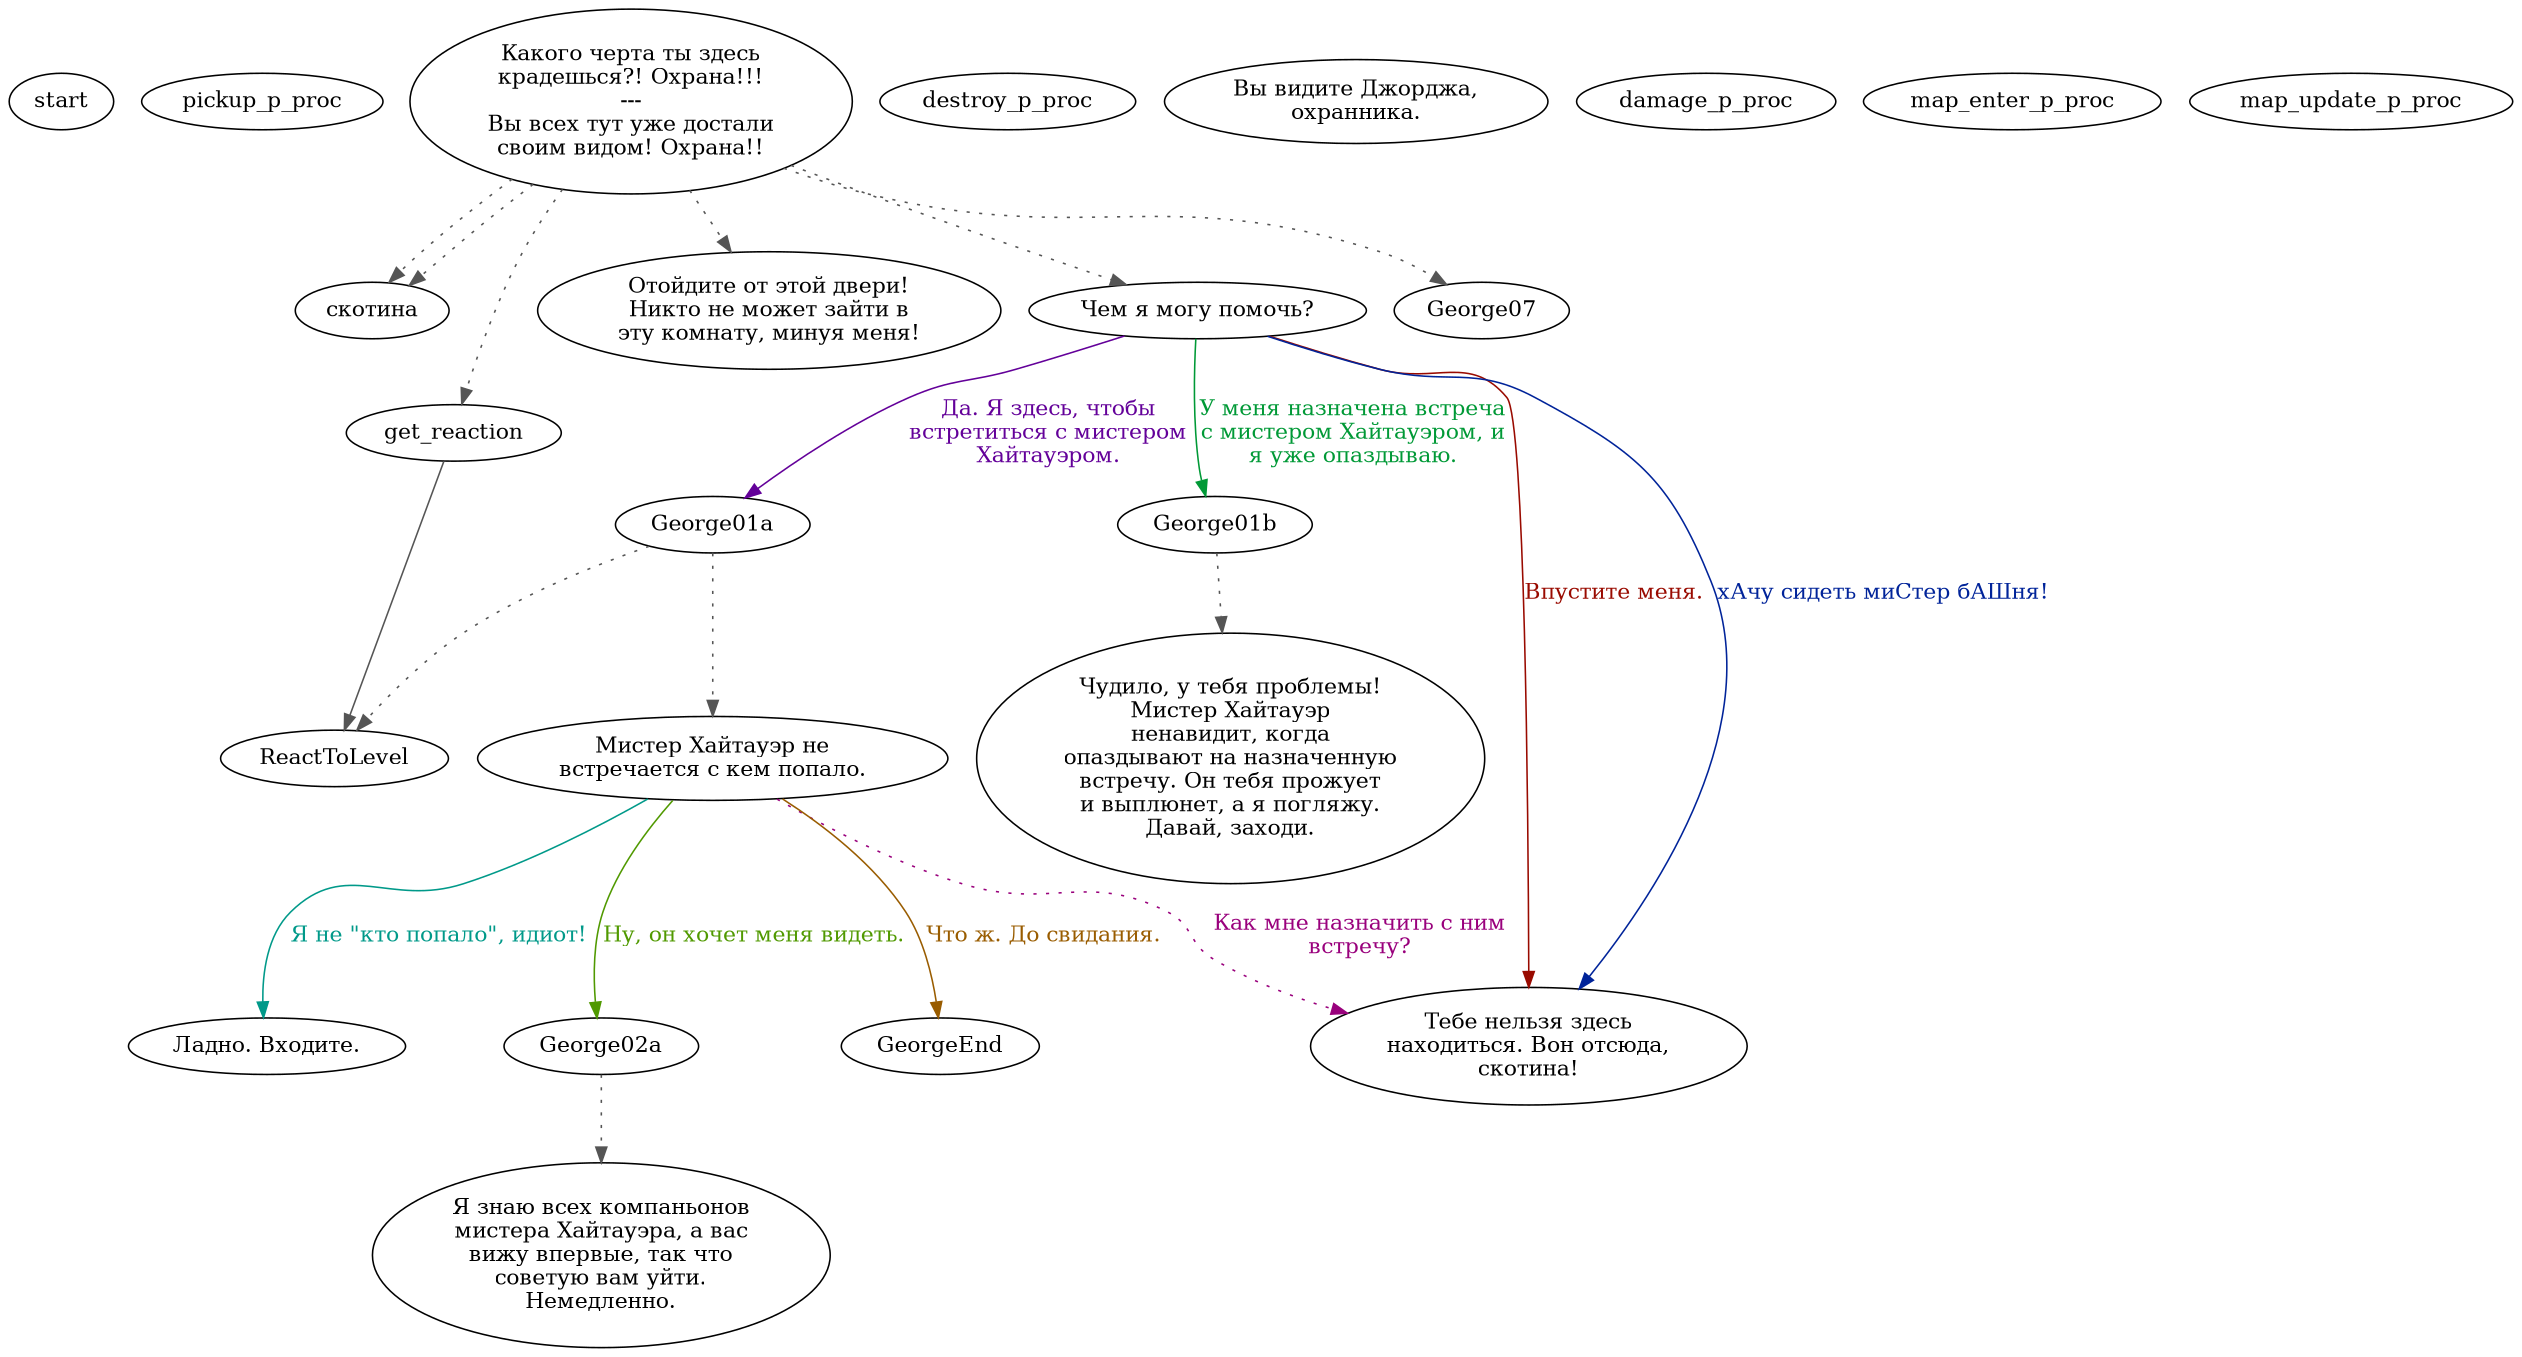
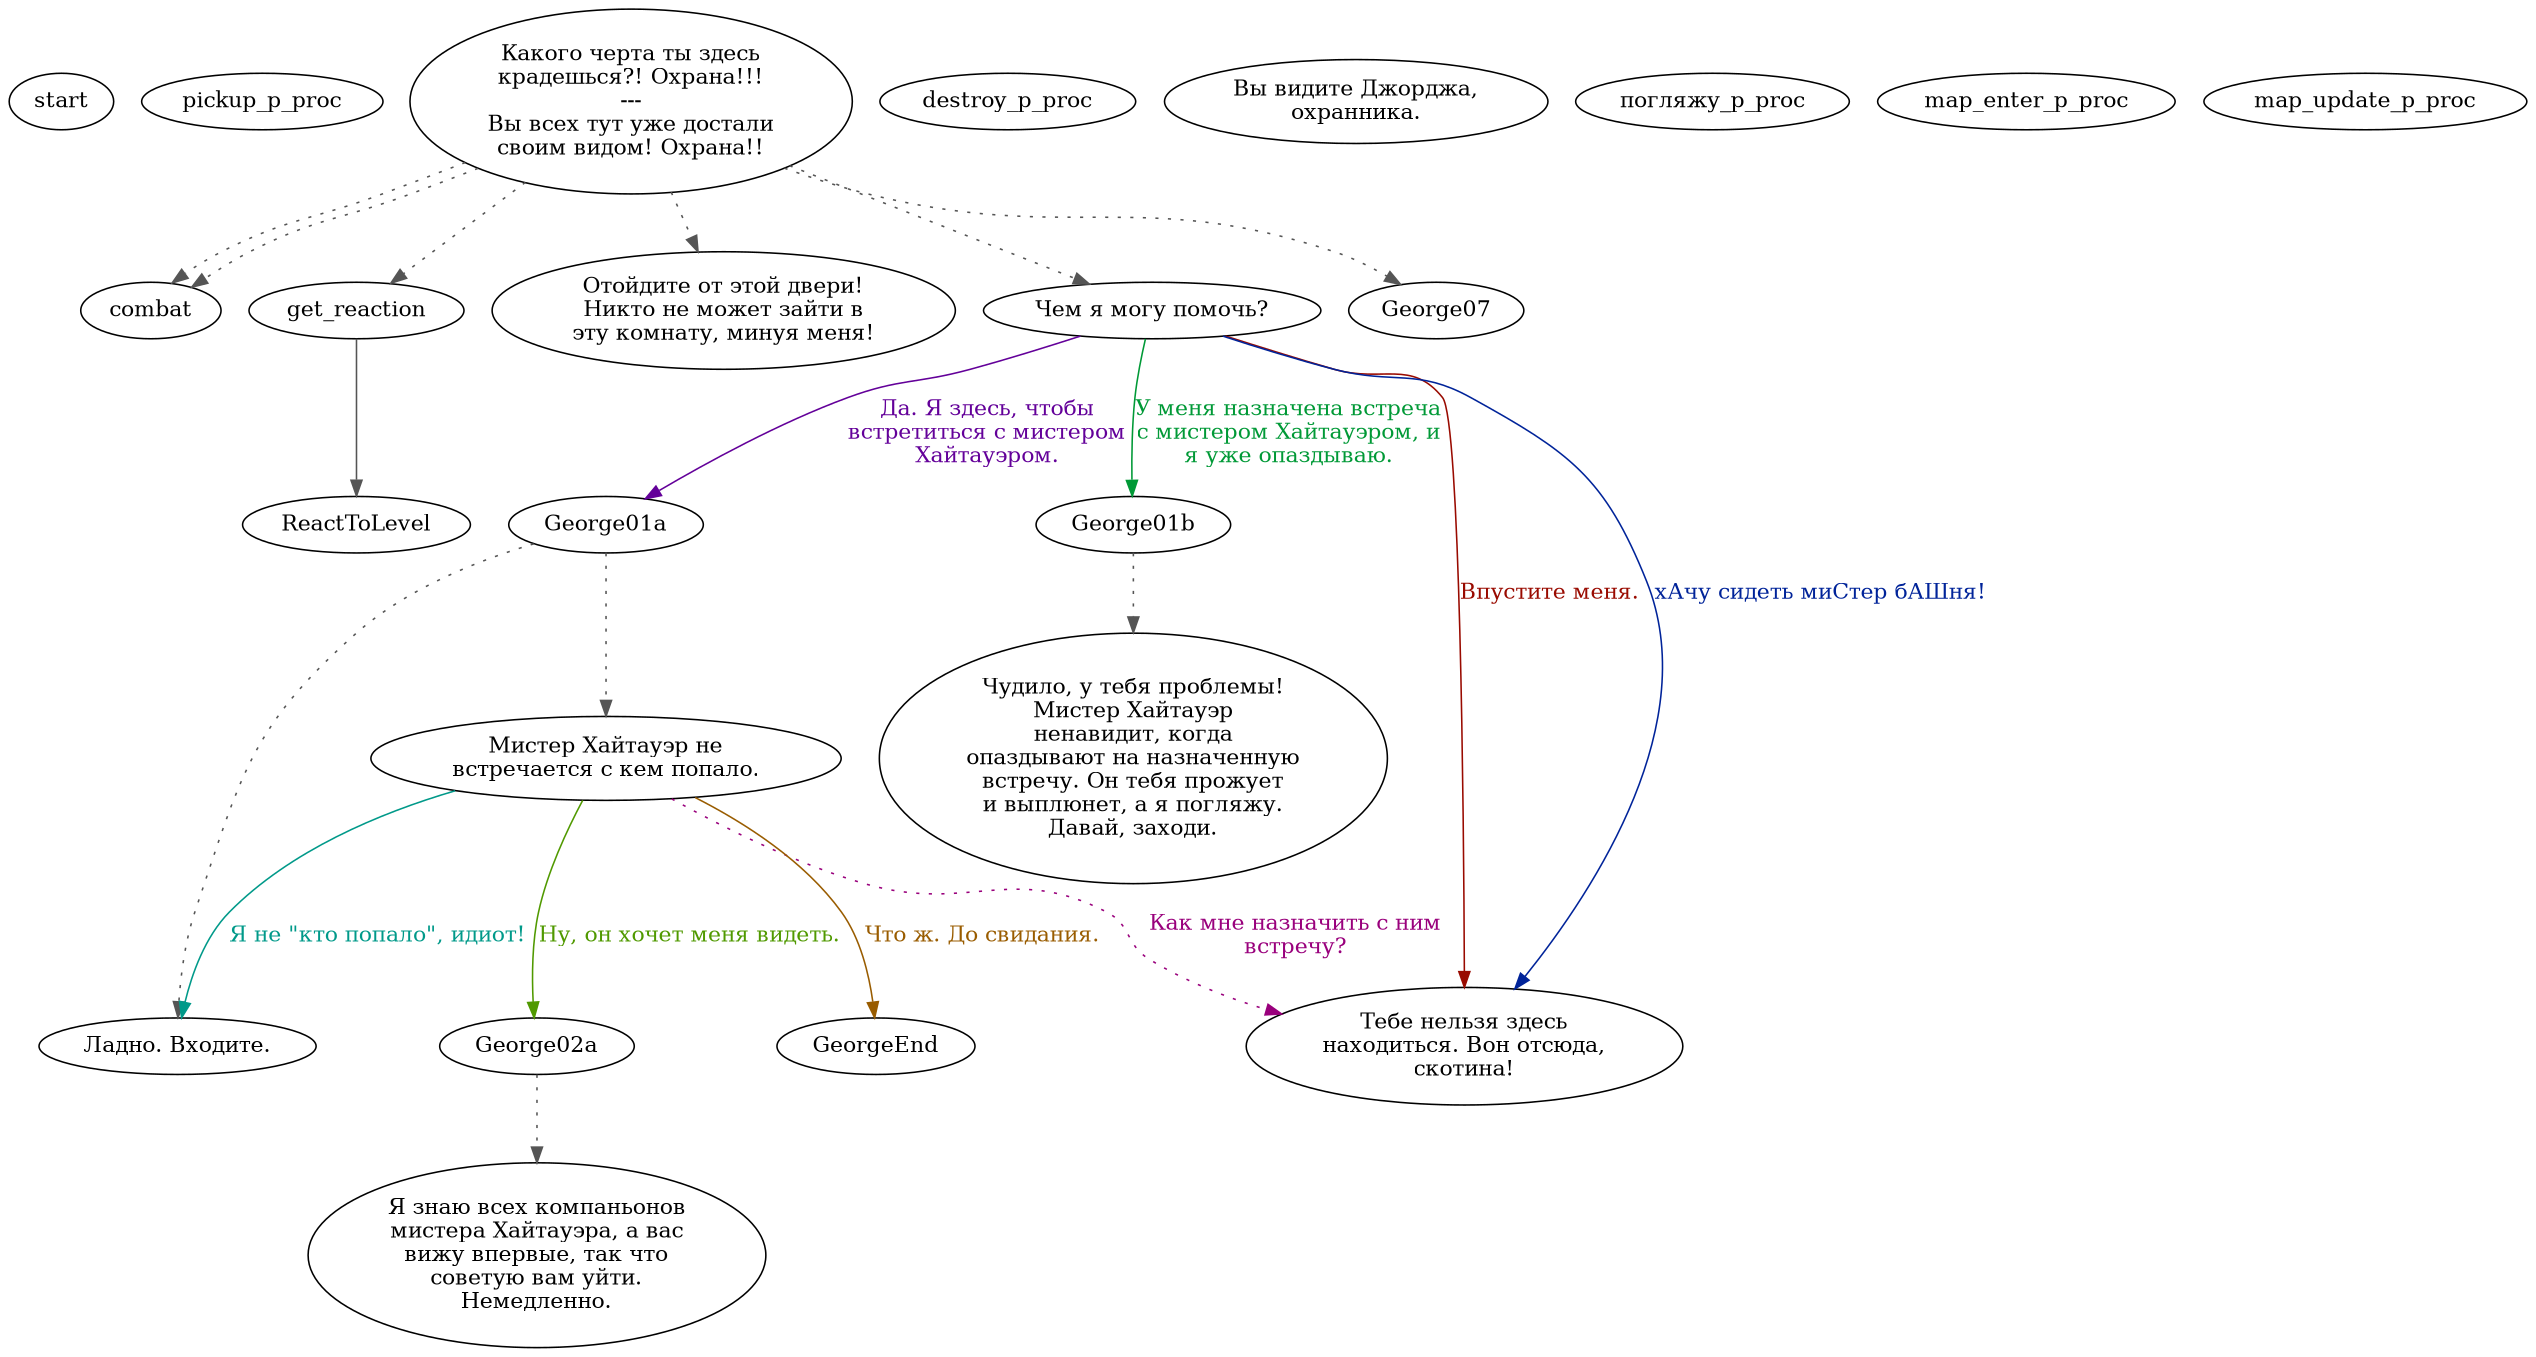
  digraph {
    node [color="#000000" fillcolor="#FFFFFF" style=filled]
    edge [color="#555555" style=dotted]
    start
    pickup_p_proc
    n3 [label="Какого черта ты здесь\nкрадешься?! Охрана!!!\n---\nВы всех тут уже достали\nсвоим видом! Охрана!!"]
-   combat [label="скотина"]
+   combat
    get_reaction
    n6 [label="Отойдите от этой двери!\nНикто не может зайти в\nэту комнату, минуя меня!"]
    n7 [label="Чем я могу помочь?"]
    George07
    ReactToLevel
    George01a
    George01b
    n12 [label="Тебе нельзя здесь\nнаходиться. Вон отсюда,\nскотина!"]
    n13 [label="Ладно. Входите."]
    n14 [label="Мистер Хайтауэр не\nвстречается с кем попало."]
    n15 [label="Чудило, у тебя проблемы!\nМистер Хайтауэр\nненавидит, когда\nопаздывают на назначенную\nвстречу. Он тебя прожует\nи выплюнет, а я погляжу.\nДавай, заходи."]
    destroy_p_proc
    n17 [label="Вы видите Джорджа,\nохранника."]
-   damage_p_proc
+   damage_p_proc [label="погляжу_p_proc"]
    map_enter_p_proc
    map_update_p_proc
    George02a
    GeorgeEnd
    n23 [label="Я знаю всех компаньонов\nмистера Хайтауэра, а вас\nвижу впервые, так что\nсоветую вам уйти.\nНемедленно."]
    n3 -> combat
    n3 -> combat
    n3 -> get_reaction
    n3 -> n6
    n3 -> n7
    n3 -> George07
    get_reaction -> ReactToLevel [style=solid]
    n7 -> George01a [color="#630099" fontcolor="#630099" label="Да. Я здесь, чтобы\nвстретиться с мистером\nХайтауэром." style=""]
    n7 -> George01b [color="#009936" fontcolor="#009936" label="У меня назначена встреча\nс мистером Хайтауэром, и\nя уже опаздываю." style=""]
    n7 -> n12 [color="#990A00" fontcolor="#990A00" label="Впустите меня." style=""]
    n7 -> n12 [color="#002399" fontcolor="#002399" label="хАчу сидеть миСтер бАШня!" style=""]
-   George01a -> ReactToLevel
+   George01a -> n13
    George01a -> n14
    George01b -> n15
    n14 -> n12 [color="#99007C" fontcolor="#99007C" label="Как мне назначить с ним\nвстречу?"]
    n14 -> n13 [color="#009989" fontcolor="#009989" label="Я не \"кто попало\", идиот!" style=""]
    n14 -> George02a [color="#509900" fontcolor="#509900" label="Ну, он хочет меня видеть." style=""]
    n14 -> GeorgeEnd [color="#995C00" fontcolor="#995C00" label="Что ж. До свидания." style=""]
    George02a -> n23
  }
